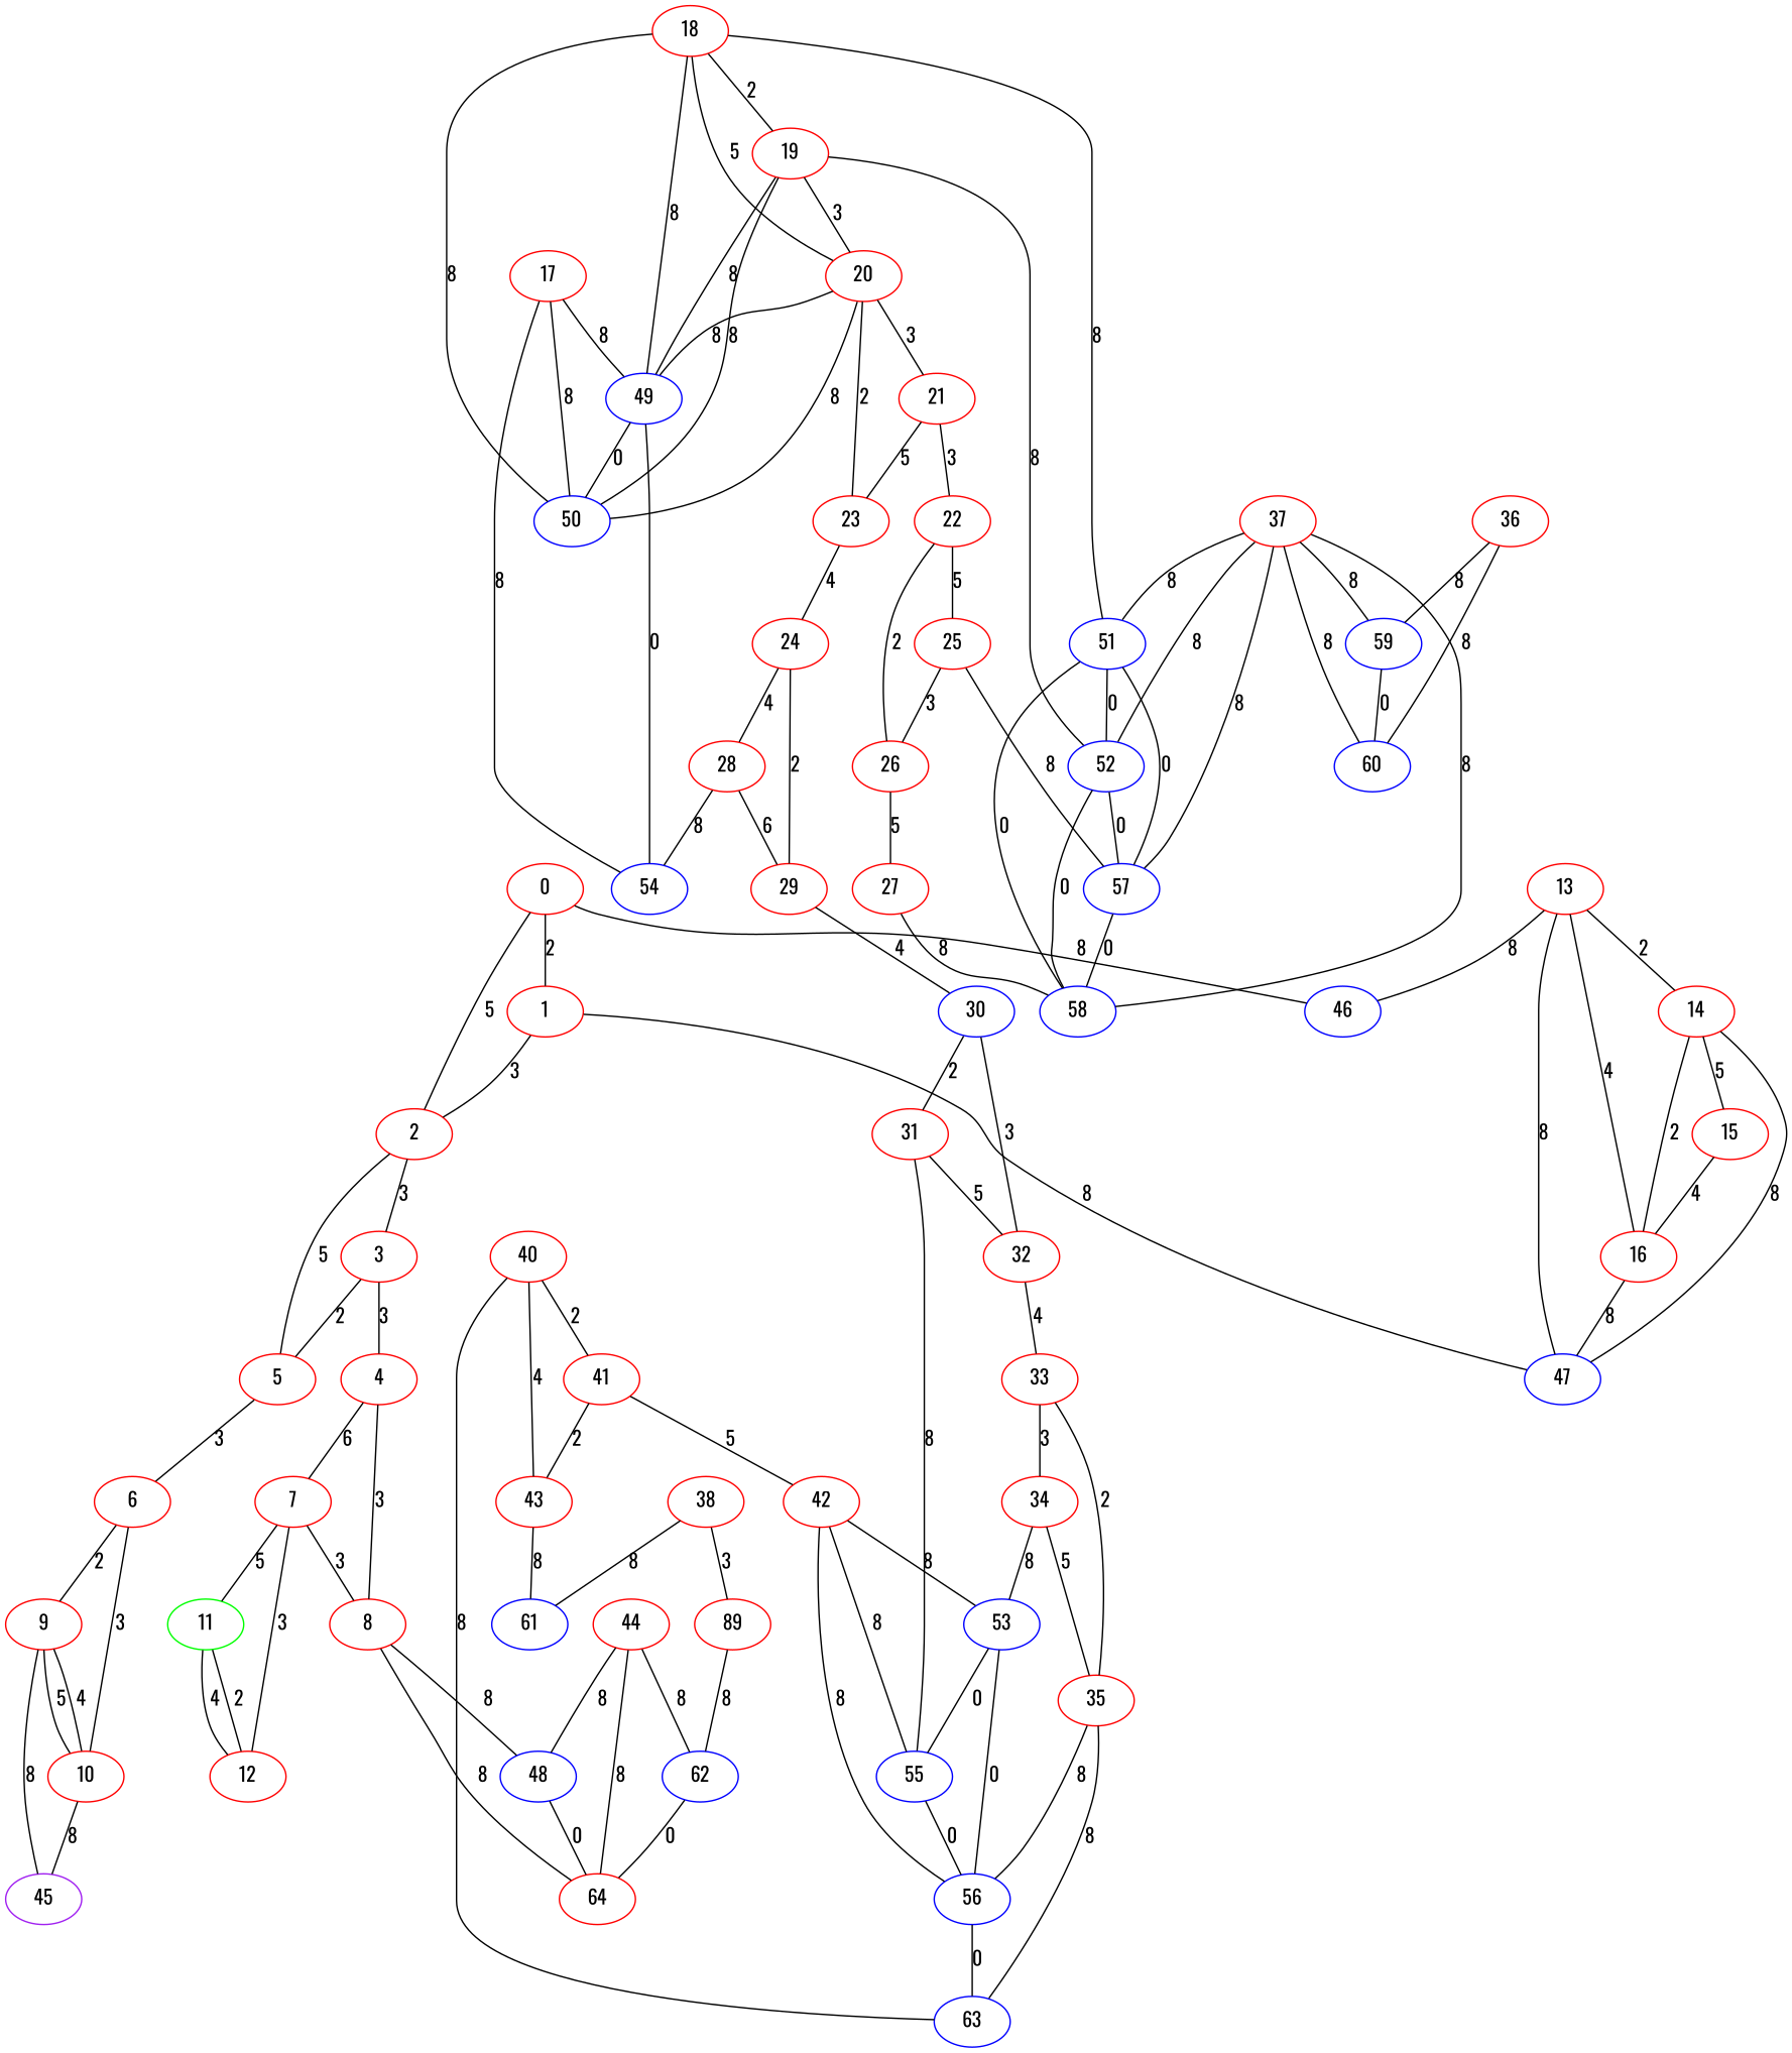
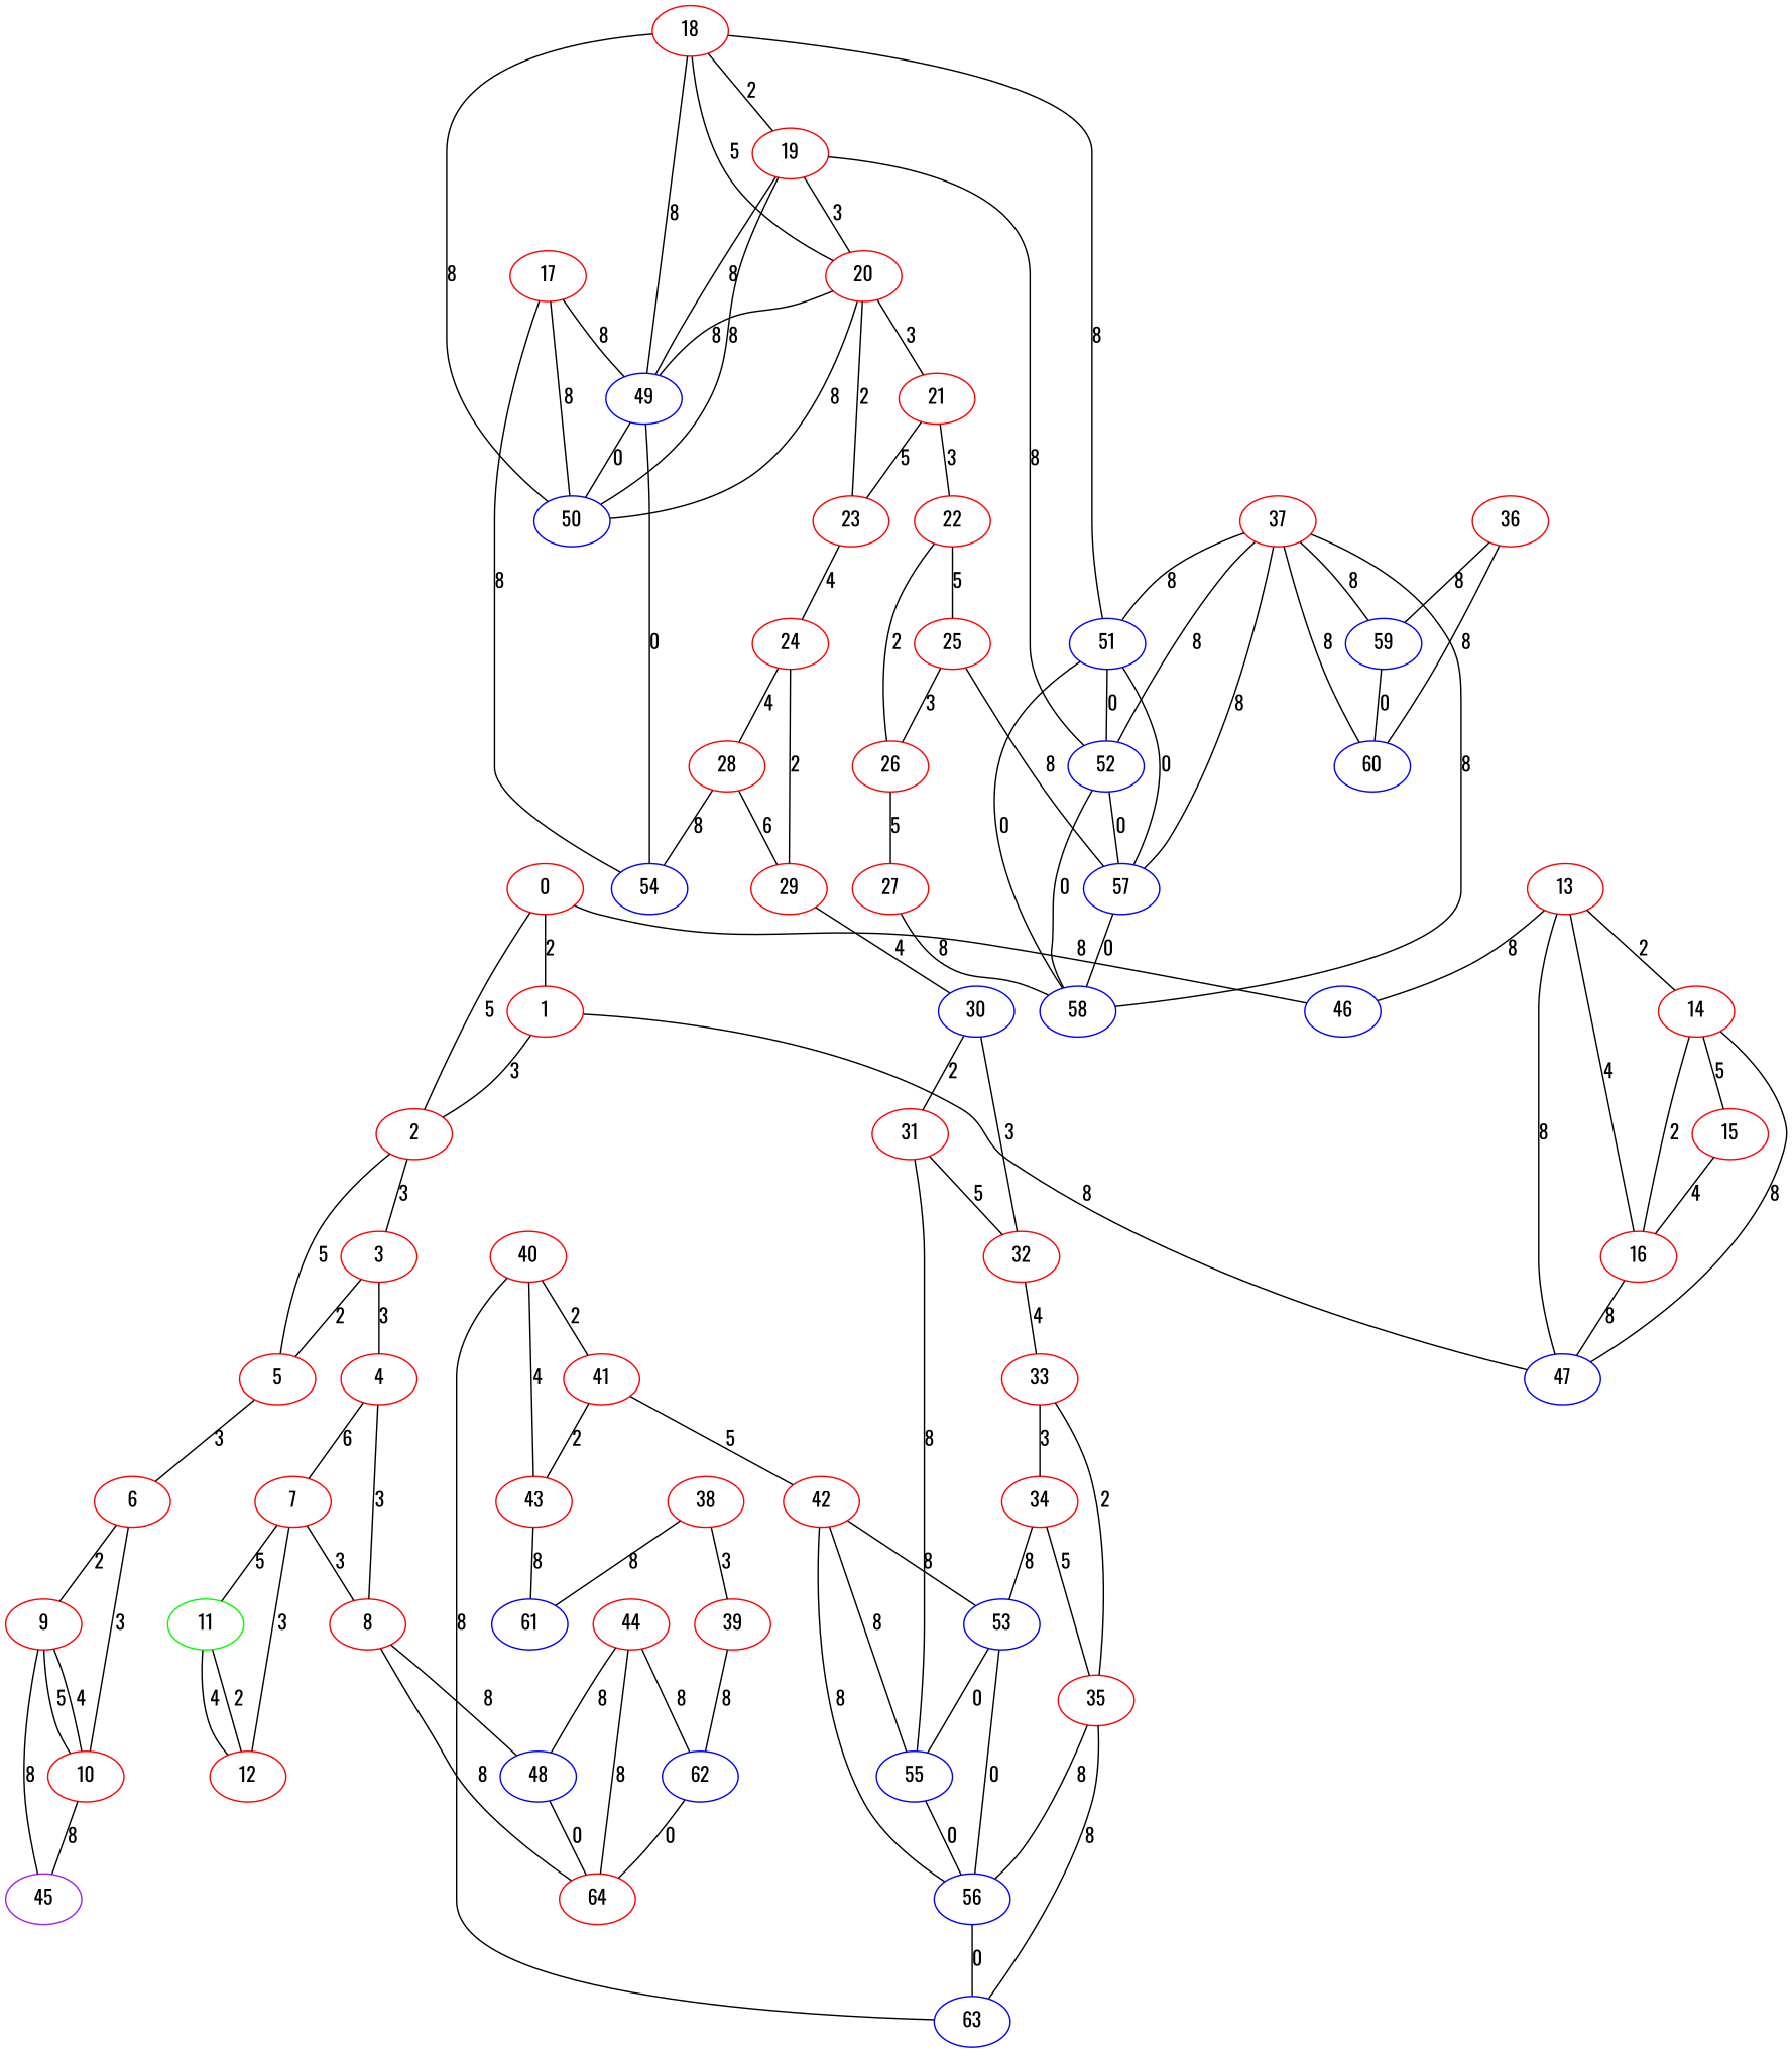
  graph {
    fontname=Oswald
    node [color=red fontname=Oswald weight=1]
    edge [fontname=Oswald]
    0
    1
    2
    46 [color=blue weight=3]
    47 [color=blue weight=3]
    3
    5
    4
    6
    7
    8
    11 [color=green weight=2]
    12
    48 [color=blue weight=3]
    64 [weight=3]
    9
    10
    45 [color=purple weight=4]
    13
    14
    16
    15
    49 [color=blue weight=3]
    17
    50 [color=blue weight=3]
    54 [color=blue weight=3]
    18
    19
    20
    51 [color=blue weight=3]
    52 [color=blue weight=3]
    21
    23
    57 [color=blue weight=3]
    58 [color=blue weight=3]
    22
    24
    25
    26
    27
    28
    29
    30 [color=blue]
    31
    32
    55 [color=blue weight=3]
    33
    56 [color=blue weight=3]
    34
    35
    53 [color=blue weight=3]
    63 [color=blue weight=3]
    59 [color=blue weight=3]
    36
    60 [color=blue weight=3]
    37
    38
-   39 [label=89]
+   39
    61 [color=blue weight=3]
    62 [color=blue weight=3]
    40
    41
    43
    42
    44
    0 -- 1 [label=2]
    0 -- 2 [label=5]
    0 -- 46 [label=8]
    1 -- 2 [label=3]
    1 -- 47 [label=8]
    2 -- 3 [label=3]
    2 -- 5 [label=5]
    3 -- 5 [label=2]
    3 -- 4 [label=3]
    5 -- 6 [label=3]
    4 -- 7 [label=6]
    4 -- 8 [label=3]
    6 -- 9 [label=2]
    6 -- 10 [label=3]
    7 -- 8 [label=3]
    7 -- 11 [label=5]
    7 -- 12 [label=3]
    8 -- 48 [label=8]
    8 -- 64 [label=8]
    11 -- 12 [label=2]
    11 -- 12 [label=4]
    48 -- 64 [label=0]
    9 -- 10 [label=4]
    9 -- 10 [label=5]
    9 -- 45 [label=8]
    10 -- 45 [label=8]
    13 -- 46 [label=8]
    13 -- 47 [label=8]
    13 -- 14 [label=2]
    13 -- 16 [label=4]
    14 -- 47 [label=8]
    14 -- 16 [label=2]
    14 -- 15 [label=5]
    16 -- 47 [label=8]
    15 -- 16 [label=4]
    49 -- 50 [label=0]
    49 -- 54 [label=0]
    17 -- 49 [label=8]
    17 -- 50 [label=8]
    17 -- 54 [label=8]
    18 -- 49 [label=8]
    18 -- 50 [label=8]
    18 -- 19 [label=2]
    18 -- 20 [label=5]
    18 -- 51 [label=8]
    19 -- 49 [label=8]
    19 -- 50 [label=8]
    19 -- 20 [label=3]
    19 -- 52 [label=8]
    20 -- 49 [label=8]
    20 -- 50 [label=8]
    20 -- 21 [label=3]
    20 -- 23 [label=2]
    51 -- 52 [label=0]
    51 -- 57 [label=0]
    51 -- 58 [label=0]
    52 -- 57 [label=0]
    52 -- 58 [label=0]
    21 -- 23 [label=5]
    21 -- 22 [label=3]
    23 -- 24 [label=4]
    57 -- 58 [label=0]
    22 -- 25 [label=5]
    22 -- 26 [label=2]
    24 -- 28 [label=4]
    24 -- 29 [label=2]
    25 -- 57 [label=8]
    25 -- 26 [label=3]
    26 -- 27 [label=5]
    27 -- 58 [label=8]
    28 -- 54 [label=8]
    28 -- 29 [label=6]
    29 -- 30 [label=4]
    30 -- 31 [label=2]
    30 -- 32 [label=3]
    31 -- 32 [label=5]
    31 -- 55 [label=8]
    32 -- 33 [label=4]
    55 -- 56 [label=0]
    33 -- 34 [label=3]
    33 -- 35 [label=2]
    56 -- 63 [label=0]
    34 -- 35 [label=5]
    34 -- 53 [label=8]
    35 -- 56 [label=8]
    35 -- 63 [label=8]
    53 -- 55 [label=0]
    53 -- 56 [label=0]
    59 -- 60 [label=0]
    36 -- 59 [label=8]
    36 -- 60 [label=8]
    37 -- 51 [label=8]
    37 -- 52 [label=8]
    37 -- 57 [label=8]
    37 -- 58 [label=8]
    37 -- 59 [label=8]
    37 -- 60 [label=8]
    38 -- 39 [label=3]
    38 -- 61 [label=8]
    39 -- 62 [label=8]
    62 -- 64 [label=0]
    40 -- 63 [label=8]
    40 -- 41 [label=2]
    40 -- 43 [label=4]
    41 -- 43 [label=2]
    41 -- 42 [label=5]
    43 -- 61 [label=8]
    42 -- 55 [label=8]
    42 -- 56 [label=8]
    42 -- 53 [label=8]
    44 -- 48 [label=8]
    44 -- 64 [label=8]
    44 -- 62 [label=8]
  }
